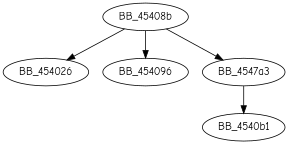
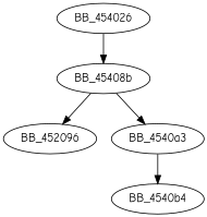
  digraph {
    fontname="Comic Neue"
    node [fontname="Comic Neue"]
    edge [fontname="Comic Neue"]
    n1 [label=BB_454026]
    BB_45408b
-   BB_454096
-   BB_4540a3 [label=BB_4547a3]
-   BB_4540b4 [label=BB_4540b1]
-   BB_45408b -> n1
+   BB_454096 [label=BB_452096]
+   BB_4540a3
+   BB_4540b4
+   n1 -> BB_45408b
    BB_45408b -> BB_454096
    BB_45408b -> BB_4540a3
    BB_4540a3 -> BB_4540b4
  }
